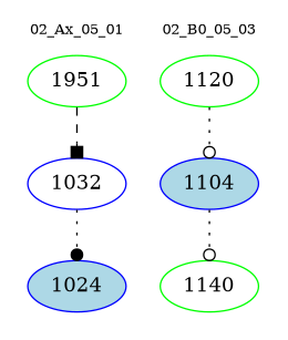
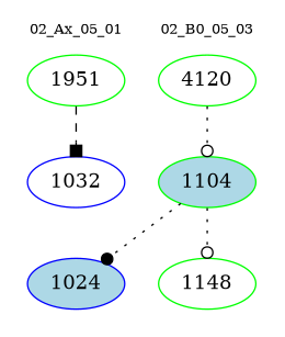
  digraph {
    node [color=green fillcolor=white style=filled]
    edge [arrowhead=odot color=black style=dotted]
    n1 [label=1951]
    n2 [color=blue label=1032]
    n3 [color=blue fillcolor=lightblue label=1024]
-   n4 [label=1120]
-   n5 [color=blue fillcolor=lightblue label=1104]
-   n6 [label=1140]
+   n4 [label=4120]
+   n5 [fillcolor=lightblue label=1104]
+   n6 [label=1148]
    subgraph cluster_1 {
      color=white
      fontsize=10
      label="02_Ax_05_01"
      n1
      n2
      n3
    }
    subgraph cluster_2 {
      color=white
      fontsize=10
      label="02_B0_05_03"
      n4
      n5
      n6
    }
    n1 -> n2 [arrowhead=box style=dashed]
-   n2 -> n3 [arrowhead=dot]
+   n5 -> n3 [arrowhead=dot]
    n4 -> n5
    n5 -> n6
  }
